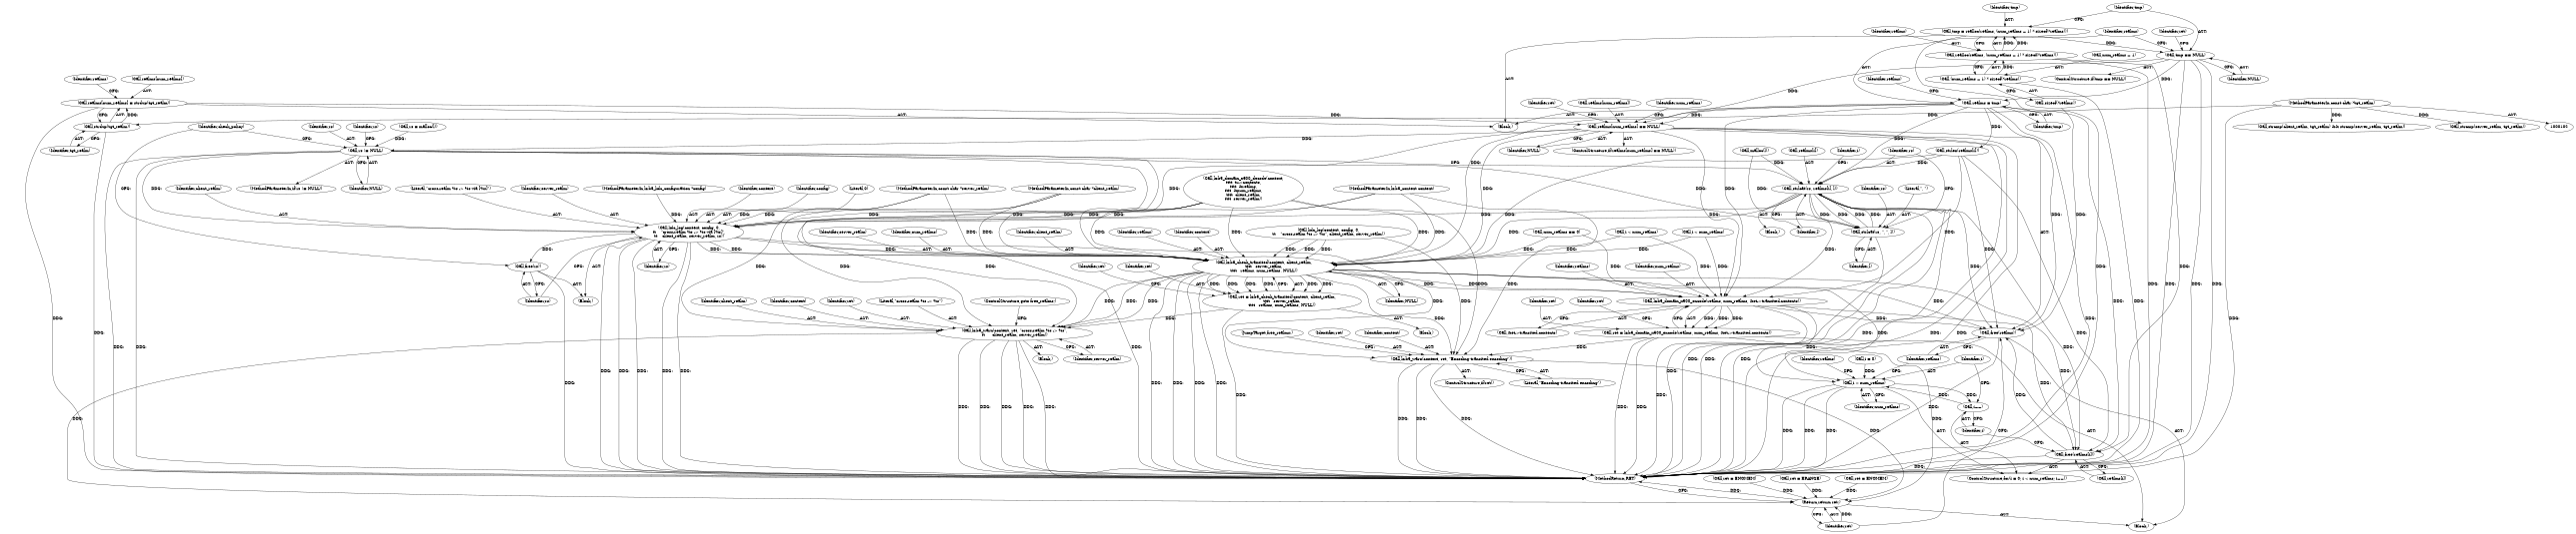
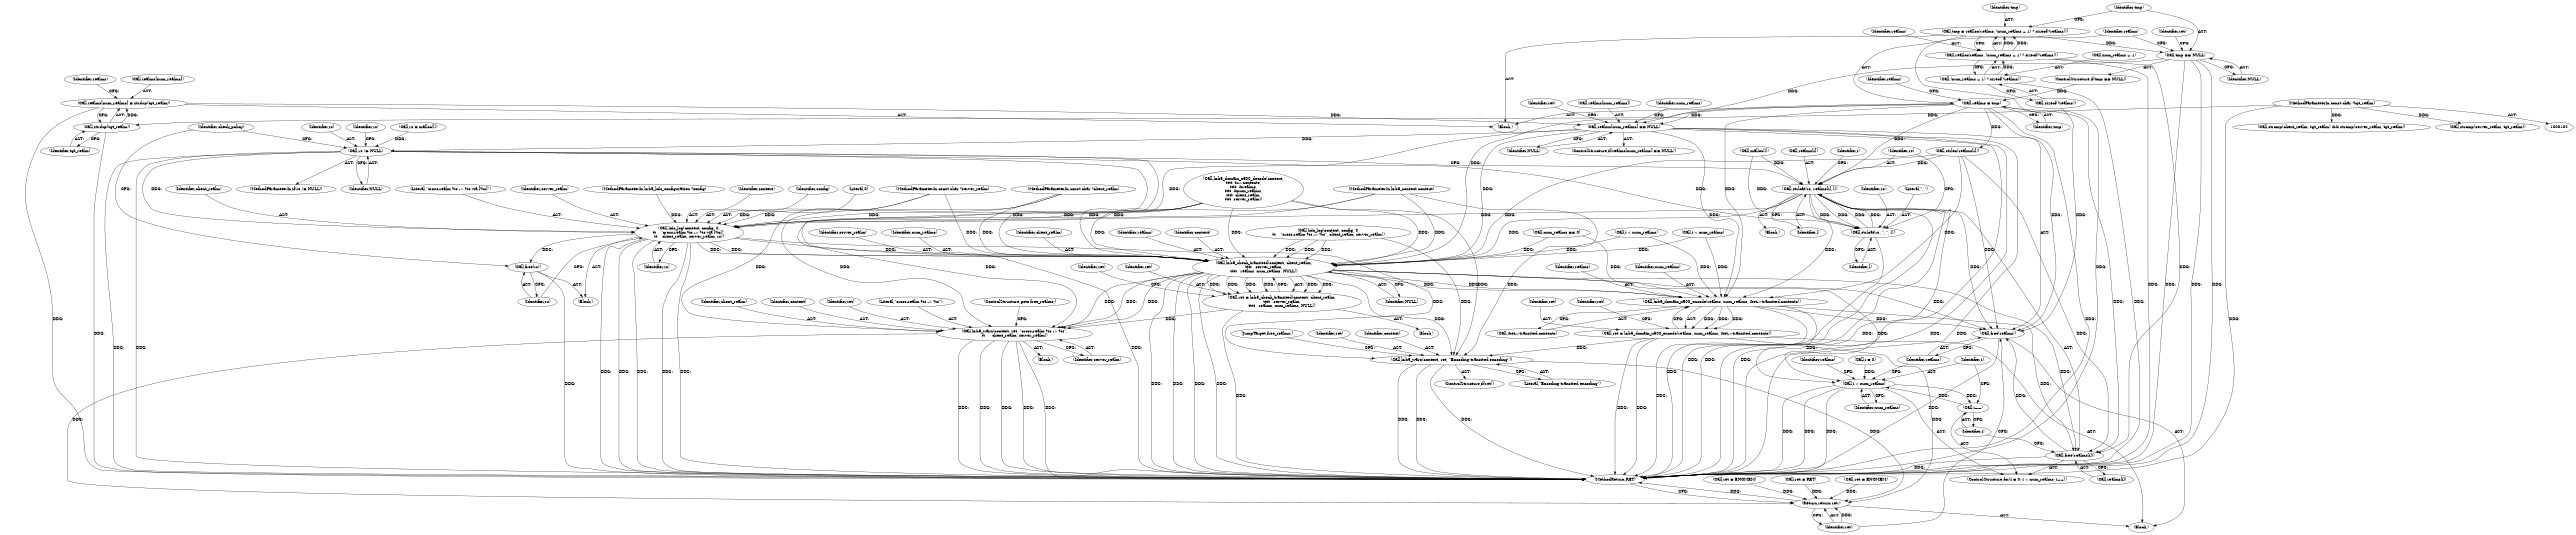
  digraph {
    n1 [label="(Call,realms[num_realms] == NULL)"]
    n2 [label="(Call,rs != NULL)"]
    n3 [label="(Call,krb5_check_transited(context, client_realm,\n\t\t\t\t   server_realm,\n\t\t\t\t   realms, num_realms, NULL))"]
    n4 [label="(Call,krb5_domain_x500_encode(realms, num_realms, &et->transited.contents))"]
    n5 [label="(Call,free(realms))"]
    n6 [label="(ControlStructure,if(realms[num_realms] == NULL))"]
    n7 [label="(MethodReturn,RET)"]
    n8 [label="(Identifier,NULL)"]
    n9 [label="(Call,strlcat(rs, realms[i], l))"]
    n10 [label="(Call,strlcat(rs, \", \", l))"]
    n11 [label="(Call,kdc_log(context, config, 0,\n\t\t    \"cross-realm %s -> %s via [%s]\",\n\t\t    client_realm, server_realm, rs))"]
    n12 [label="(MethodParameterIn,if(rs != NULL))"]
    n13 [label="(Identifier,NULL)"]
    n14 [label="(Call,free(realms[i]))"]
    n15 [label="(Call,krb5_warn(context, ret, \"Encoding transited encoding\"))"]
    n16 [label="(Call,ret = krb5_check_transited(context, client_realm,\n\t\t\t\t   server_realm,\n\t\t\t\t   realms, num_realms, NULL))"]
    n17 [label="(Call,krb5_warn(context, ret, \"cross-realm %s -> %s\",\n\t\t      client_realm, server_realm))"]
    n18 [label="(Call,i < num_realms)"]
    n19 [label="(Identifier,NULL)"]
    n20 [label="(Call,ret = krb5_domain_x500_encode(realms, num_realms, &et->transited.contents))"]
    n21 [label="(Call,&et->transited.contents)"]
    n22 [label="(Block,)"]
    n23 [label="(Identifier,realms)"]
    n24 [label="(Return,return ret;)"]
    n25 [label="(Call,realms[num_realms] = strdup(tgt_realm))"]
    n26 [label="(Call,strdup(tgt_realm))"]
    n27 [label="(Block,)"]
    n28 [label="(Identifier,tgt_realm)"]
    n29 [label="(MethodParameterIn,const char *tgt_realm)"]
    n30 [label="(Call,strcmp(client_realm, tgt_realm) && strcmp(server_realm, tgt_realm))"]
    n31 [label="(Call,strcmp(server_realm, tgt_realm))"]
    1000102
    n33 [label="(Call,realms = tmp)"]
    n34 [label="(Call,strlen(realms[i]))"]
    n35 [label="(Identifier,tmp)"]
    n36 [label="(Block,)"]
    n37 [label="(Identifier,l)"]
    n38 [label="(ControlStructure,for(i = 0; i < num_realms; i++))"]
    n39 [label="(Call,realms[i])"]
    n40 [label="(Call,tmp == NULL)"]
    n41 [label="(ControlStructure,if(tmp == NULL))"]
    n42 [label="(Identifier,NULL)"]
    n43 [label="(Call,tmp = realloc(realms, (num_realms + 1) * sizeof(*realms)))"]
    n44 [label="(Call,realloc(realms, (num_realms + 1) * sizeof(*realms)))"]
    n45 [label="(Call,(num_realms + 1) * sizeof(*realms))"]
    n46 [label="(Call,sizeof(*realms))"]
    n47 [label="(Identifier,l)"]
    n48 [label="(Call,free(rs))"]
    n49 [label="(Block,)"]
    n50 [label="(Identifier,rs)"]
    n51 [label="(Identifier,rs)"]
    n52 [label="(ControlStructure,if(ret))"]
    n53 [label="(Literal,\"Encoding transited encoding\")"]
    n54 [label="(Block,)"]
    n55 [label="(Block,)"]
    n56 [label="(Identifier,server_realm)"]
    n57 [label="(Call,i++)"]
    n58 [label="(Identifier,num_realms)"]
    n59 [label="(Identifier,ret)"]
    n60 [label="(Identifier,i)"]
    n61 [label="(JumpTarget,free_realms:)"]
    n62 [label="(Identifier,context)"]
    n63 [label="(Identifier,realms)"]
    n64 [label="(Identifier,ret)"]
    n65 [label="(Identifier,config)"]
    n66 [label="(MethodParameterIn,const char *client_realm)"]
    n67 [label="(Call,realms[num_realms])"]
    n68 [label="(Literal,\"cross-realm %s -> %s\")"]
    n69 [label="(Call,rs = malloc(l))"]
    n70 [label="(Identifier,check_policy)"]
    n71 [label="(Identifier,rs)"]
    n72 [label="(Identifier,num_realms)"]
    n73 [label="(Call,krb5_domain_x500_decode(context,\n\t\t\t\t  tr->contents,\n\t\t\t\t  &realms,\n\t\t\t\t  &num_realms,\n\t\t\t\t  client_realm,\n\t\t\t\t  server_realm))"]
    n74 [label="(Identifier,client_realm)"]
    n75 [label="(Call,realms[i])"]
    n76 [label="(Identifier,rs)"]
    n77 [label="(Identifier,ret)"]
    n78 [label="(Identifier,ret)"]
    n79 [label="(Identifier,num_realms)"]
    n80 [label="(Literal,0)"]
    n81 [label="(Identifier,client_realm)"]
    n82 [label="(Identifier,realms)"]
    n83 [label="(Call,num_realms == 0)"]
    n84 [label="(Identifier,ret)"]
    n85 [label="(Identifier,tmp)"]
    n86 [label="(Identifier,i)"]
    n87 [label="(Call,malloc(l))"]
    n88 [label="(Identifier,ret)"]
    n89 [label="(Identifier,ret)"]
    n90 [label="(Identifier,i)"]
    n91 [label="(Call,realms[num_realms])"]
    n92 [label="(Identifier,context)"]
    n93 [label="(Identifier,realms)"]
    n94 [label="(Literal,\"cross-realm %s -> %s via [%s]\")"]
    n95 [label="(Call,i < num_realms)"]
    n96 [label="(Identifier,realms)"]
    n97 [label="(Call,i = 0)"]
    n98 [label="(MethodParameterIn,krb5_context context)"]
    n99 [label="(Identifier,rs)"]
    n100 [label="(MethodParameterIn,const char *server_realm)"]
    n101 [label="(Identifier,server_realm)"]
    n102 [label="(Identifier,realms)"]
    n103 [label="(Call,ret = ENOMEM)"]
    n104 [label="(ControlStructure,goto free_realms;)"]
    n105 [label="(Identifier,realms)"]
    n106 [label="(Identifier,client_realm)"]
    n107 [label="(Call,i < num_realms)"]
    n108 [label="(Identifier,context)"]
-   n109 [label="(Call,ret = ERANGE)"]
+   n109 [label="(Call,ret = RET)"]
    n110 [label="(Call,ret = ENOMEM)"]
    n111 [label="(Identifier,tmp)"]
    n112 [label="(Identifier,ret)"]
    n113 [label="(Call,num_realms + 1)"]
    n114 [label="(Identifier,context)"]
    n115 [label="(Call,kdc_log(context, config, 0,\n\t\t    \"cross-realm %s -> %s\", client_realm, server_realm))"]
    n116 [label="(Identifier,rs)"]
    n117 [label="(Identifier,server_realm)"]
    n118 [label="(Identifier,realms)"]
    n119 [label="(Literal,\", \")"]
    n120 [label="(Identifier,num_realms)"]
    n121 [label="(MethodParameterIn,krb5_kdc_configuration *config)"]
    n122 [label="(Identifier,ret)"]
    n1 -> n2 [label="DDG: "]
    n1 -> n3 [label="DDG: "]
    n1 -> n3 [label="DDG: "]
    n1 -> n4 [label="DDG: "]
    n1 -> n5 [label="AST: "]
    n1 -> n6 [label="AST: "]
    n1 -> n7 [label="DDG: "]
    n1 -> n7 [label="DDG: "]
    n1 -> n7 [label="DDG: "]
    n1 -> n8 [label="CFG: "]
    n2 -> n3 [label="DDG: "]
    n2 -> n7 [label="DDG: "]
    n2 -> n7 [label="DDG: "]
    n2 -> n7 [label="DDG: "]
    n2 -> n9 [label="CFG: "]
    n2 -> n10 [label="DDG: "]
    n2 -> n11 [label="DDG: "]
    n2 -> n12 [label="AST: "]
    n2 -> n13 [label="CFG: "]
    n3 -> n4 [label="DDG: "]
    n3 -> n4 [label="DDG: "]
    n3 -> n5 [label="DDG: "]
    n3 -> n7 [label="DDG: "]
    n3 -> n7 [label="DDG: "]
    n3 -> n7 [label="DDG: "]
    n3 -> n7 [label="DDG: "]
    n3 -> n14 [label="DDG: "]
    n3 -> n15 [label="DDG: "]
    n3 -> n16 [label="AST: "]
    n3 -> n16 [label="DDG: "]
    n3 -> n16 [label="DDG: "]
    n3 -> n16 [label="DDG: "]
    n3 -> n16 [label="DDG: "]
    n3 -> n16 [label="DDG: "]
    n3 -> n16 [label="DDG: "]
    n3 -> n17 [label="DDG: "]
    n3 -> n17 [label="DDG: "]
    n3 -> n17 [label="DDG: "]
    n3 -> n18 [label="DDG: "]
    n3 -> n19 [label="CFG: "]
    n4 -> n5 [label="DDG: "]
    n4 -> n7 [label="DDG: "]
    n4 -> n14 [label="DDG: "]
    n4 -> n18 [label="DDG: "]
    n4 -> n20 [label="AST: "]
    n4 -> n20 [label="DDG: "]
    n4 -> n20 [label="DDG: "]
    n4 -> n20 [label="DDG: "]
    n4 -> n21 [label="CFG: "]
    n5 -> n7 [label="DDG: "]
    n5 -> n22 [label="AST: "]
    n5 -> n23 [label="CFG: "]
    n7 -> n24 [label="CFG: "]
    n8 -> n1 [label="AST: "]
    n9 -> n3 [label="DDG: "]
    n9 -> n4 [label="DDG: "]
    n9 -> n5 [label="DDG: "]
    n9 -> n7 [label="DDG: "]
    n9 -> n7 [label="DDG: "]
    n9 -> n7 [label="DDG: "]
    n9 -> n10 [label="DDG: "]
    n9 -> n10 [label="DDG: "]
    n9 -> n11 [label="DDG: "]
-   n9 -> n14 [label="DDG: "]
+   n9 -> n14 [label="AST: "]
    n9 -> n36 [label="AST: "]
    n9 -> n37 [label="CFG: "]
    n10 -> n7 [label="DDG: "]
    n10 -> n9 [label="DDG: "]
    n10 -> n9 [label="DDG: "]
    n10 -> n47 [label="CFG: "]
    n11 -> n3 [label="DDG: "]
    n11 -> n3 [label="DDG: "]
    n11 -> n3 [label="DDG: "]
    n11 -> n7 [label="DDG: "]
    n11 -> n7 [label="DDG: "]
    n11 -> n7 [label="DDG: "]
    n11 -> n7 [label="DDG: "]
    n11 -> n7 [label="DDG: "]
    n11 -> n15 [label="DDG: "]
    n11 -> n48 [label="DDG: "]
    n11 -> n49 [label="AST: "]
    n11 -> n50 [label="CFG: "]
    n13 -> n2 [label="AST: "]
    n14 -> n5 [label="DDG: "]
    n14 -> n7 [label="DDG: "]
    n14 -> n38 [label="AST: "]
    n14 -> n39 [label="CFG: "]
    n15 -> n7 [label="DDG: "]
    n15 -> n7 [label="DDG: "]
    n15 -> n7 [label="DDG: "]
    n15 -> n24 [label="DDG: "]
    n15 -> n52 [label="AST: "]
    n15 -> n53 [label="CFG: "]
    n16 -> n3 [label="CFG: "]
    n16 -> n7 [label="DDG: "]
    n16 -> n17 [label="DDG: "]
    n16 -> n54 [label="AST: "]
    n17 -> n7 [label="DDG: "]
    n17 -> n7 [label="DDG: "]
    n17 -> n7 [label="DDG: "]
    n17 -> n7 [label="DDG: "]
    n17 -> n7 [label="DDG: "]
    n17 -> n24 [label="DDG: "]
    n17 -> n55 [label="AST: "]
    n17 -> n56 [label="CFG: "]
    n18 -> n7 [label="DDG: "]
    n18 -> n7 [label="DDG: "]
    n18 -> n7 [label="DDG: "]
    n18 -> n38 [label="AST: "]
    n18 -> n57 [label="DDG: "]
    n18 -> n58 [label="CFG: "]
    n19 -> n3 [label="AST: "]
    n20 -> n4 [label="CFG: "]
    n20 -> n7 [label="DDG: "]
    n20 -> n7 [label="DDG: "]
    n20 -> n15 [label="DDG: "]
    n20 -> n22 [label="AST: "]
    n20 -> n24 [label="DDG: "]
    n21 -> n4 [label="AST: "]
    n23 -> n5 [label="AST: "]
    n23 -> n18 [label="CFG: "]
    n24 -> n7 [label="DDG: "]
    n24 -> n22 [label="AST: "]
    n24 -> n59 [label="CFG: "]
    n25 -> n1 [label="DDG: "]
    n25 -> n7 [label="DDG: "]
    n25 -> n26 [label="CFG: "]
    n25 -> n27 [label="AST: "]
    n26 -> n7 [label="DDG: "]
    n26 -> n25 [label="AST: "]
    n26 -> n25 [label="DDG: "]
    n26 -> n28 [label="CFG: "]
    n28 -> n26 [label="AST: "]
    n29 -> n7 [label="DDG: "]
    n29 -> n26 [label="DDG: "]
    n29 -> n30 [label="DDG: "]
    n29 -> n31 [label="DDG: "]
    n29 -> 1000102 [label="AST: "]
    n33 -> n1 [label="DDG: "]
    n33 -> n3 [label="DDG: "]
    n33 -> n4 [label="DDG: "]
    n33 -> n5 [label="DDG: "]
    n33 -> n7 [label="DDG: "]
    n33 -> n9 [label="DDG: "]
    n33 -> n14 [label="DDG: "]
    n33 -> n27 [label="AST: "]
    n33 -> n34 [label="DDG: "]
    n33 -> n35 [label="CFG: "]
    n34 -> n3 [label="DDG: "]
    n34 -> n4 [label="DDG: "]
    n34 -> n5 [label="DDG: "]
    n34 -> n9 [label="DDG: "]
    n34 -> n14 [label="DDG: "]
    n35 -> n33 [label="AST: "]
    n37 -> n9 [label="AST: "]
    n39 -> n14 [label="AST: "]
    n40 -> n1 [label="DDG: "]
    n40 -> n7 [label="DDG: "]
    n40 -> n7 [label="DDG: "]
    n40 -> n7 [label="DDG: "]
-   n40 -> n33 [label="DDG: "]
+   n41 -> n33 [label="DDG: "]
    n40 -> n41 [label="AST: "]
    n40 -> n42 [label="CFG: "]
    n42 -> n40 [label="AST: "]
    n43 -> n7 [label="DDG: "]
    n43 -> n27 [label="AST: "]
    n43 -> n40 [label="DDG: "]
    n43 -> n44 [label="CFG: "]
    n44 -> n7 [label="DDG: "]
    n44 -> n14 [label="DDG: "]
    n44 -> n43 [label="AST: "]
    n44 -> n43 [label="DDG: "]
    n44 -> n43 [label="DDG: "]
    n44 -> n45 [label="CFG: "]
    n45 -> n7 [label="DDG: "]
    n45 -> n44 [label="AST: "]
    n45 -> n44 [label="DDG: "]
    n45 -> n46 [label="CFG: "]
    n46 -> n5 [label="DDG: "]
    n46 -> n45 [label="AST: "]
    n47 -> n10 [label="AST: "]
    n48 -> n7 [label="DDG: "]
    n48 -> n49 [label="AST: "]
    n48 -> n51 [label="CFG: "]
    n50 -> n11 [label="AST: "]
    n51 -> n11 [label="CFG: "]
    n51 -> n48 [label="AST: "]
    n53 -> n15 [label="AST: "]
    n56 -> n17 [label="AST: "]
    n57 -> n18 [label="DDG: "]
    n57 -> n38 [label="AST: "]
    n57 -> n60 [label="CFG: "]
    n58 -> n18 [label="AST: "]
    n59 -> n5 [label="CFG: "]
    n59 -> n24 [label="AST: "]
    n59 -> n24 [label="DDG: "]
    n60 -> n14 [label="CFG: "]
    n60 -> n57 [label="AST: "]
    n61 -> n15 [label="CFG: "]
    n62 -> n11 [label="AST: "]
    n63 -> n33 [label="AST: "]
    n63 -> n40 [label="CFG: "]
    n64 -> n17 [label="AST: "]
    n65 -> n11 [label="AST: "]
    n66 -> n3 [label="DDG: "]
    n66 -> n11 [label="DDG: "]
    n66 -> n17 [label="DDG: "]
    n67 -> n25 [label="AST: "]
    n68 -> n17 [label="AST: "]
    n69 -> n2 [label="DDG: "]
    n70 -> n2 [label="CFG: "]
    n70 -> n48 [label="CFG: "]
    n71 -> n2 [label="AST: "]
    n72 -> n4 [label="AST: "]
    n73 -> n3 [label="DDG: "]
    n73 -> n3 [label="DDG: "]
    n73 -> n3 [label="DDG: "]
    n73 -> n11 [label="DDG: "]
    n73 -> n11 [label="DDG: "]
    n73 -> n11 [label="DDG: "]
    n73 -> n15 [label="DDG: "]
    n74 -> n3 [label="AST: "]
    n75 -> n9 [label="AST: "]
    n76 -> n10 [label="AST: "]
    n77 -> n15 [label="AST: "]
    n78 -> n16 [label="CFG: "]
    n79 -> n1 [label="CFG: "]
    n80 -> n11 [label="AST: "]
    n81 -> n11 [label="AST: "]
    n82 -> n33 [label="CFG: "]
    n83 -> n3 [label="DDG: "]
    n83 -> n4 [label="DDG: "]
    n84 -> n16 [label="AST: "]
    n85 -> n43 [label="AST: "]
    n86 -> n9 [label="CFG: "]
    n87 -> n9 [label="DDG: "]
    n87 -> n10 [label="DDG: "]
    n88 -> n1 [label="CFG: "]
    n89 -> n20 [label="AST: "]
    n90 -> n18 [label="AST: "]
    n90 -> n57 [label="CFG: "]
    n91 -> n1 [label="AST: "]
    n92 -> n15 [label="AST: "]
    n93 -> n18 [label="CFG: "]
    n94 -> n11 [label="AST: "]
    n95 -> n3 [label="DDG: "]
    n95 -> n4 [label="DDG: "]
    n96 -> n25 [label="CFG: "]
    n97 -> n18 [label="DDG: "]
    n98 -> n3 [label="DDG: "]
    n98 -> n11 [label="DDG: "]
    n98 -> n15 [label="DDG: "]
    n98 -> n17 [label="DDG: "]
    n99 -> n9 [label="AST: "]
    n99 -> n10 [label="CFG: "]
    n100 -> n3 [label="DDG: "]
    n100 -> n11 [label="DDG: "]
    n100 -> n17 [label="DDG: "]
    n101 -> n11 [label="AST: "]
    n102 -> n3 [label="AST: "]
    n103 -> n24 [label="DDG: "]
    n104 -> n17 [label="CFG: "]
    n105 -> n44 [label="AST: "]
    n106 -> n17 [label="AST: "]
    n107 -> n3 [label="DDG: "]
    n107 -> n4 [label="DDG: "]
    n108 -> n17 [label="AST: "]
    n109 -> n24 [label="DDG: "]
    n110 -> n24 [label="DDG: "]
    n111 -> n40 [label="AST: "]
    n111 -> n43 [label="CFG: "]
    n112 -> n40 [label="CFG: "]
    n113 -> n45 [label="AST: "]
    n114 -> n3 [label="AST: "]
    n115 -> n3 [label="DDG: "]
    n115 -> n3 [label="DDG: "]
    n115 -> n3 [label="DDG: "]
    n115 -> n15 [label="DDG: "]
    n116 -> n2 [label="CFG: "]
    n117 -> n3 [label="AST: "]
    n118 -> n4 [label="AST: "]
    n119 -> n10 [label="AST: "]
    n120 -> n3 [label="AST: "]
    n121 -> n11 [label="DDG: "]
    n122 -> n20 [label="CFG: "]
  }
